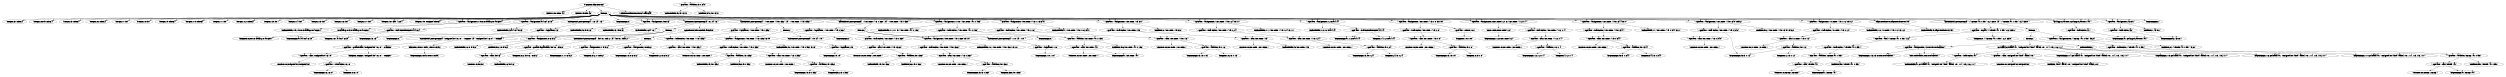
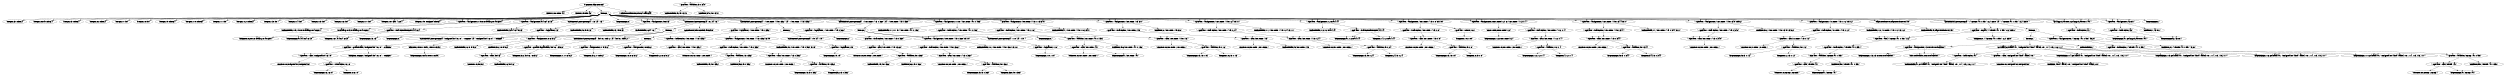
  digraph {
    n1 [label="(METHOD,tftp_connect)"]
    n2 [label="(PARAM,_QWORD *a1)"]
    n3 [label="(PARAM,_BYTE *a2)"]
    n4 [label="(BLOCK,,)"]
    n5 [label="(METHOD_RETURN,__int64 __fastcall)"]
    n6 [label="(LOCAL,v3: __int64)"]
    n7 [label="(LOCAL,result: __int64)"]
    n8 [label="(LOCAL,v5: __int64)"]
    n9 [label="(LOCAL,v6: __int64)"]
    n10 [label="(LOCAL,v7: int)"]
    n11 [label="(LOCAL,v8: int)"]
    n12 [label="(LOCAL,v9: __int64)"]
    n13 [label="(LOCAL,v10: __int64)"]
    n14 [label="(LOCAL,v11: int)"]
    n15 [label="(LOCAL,v12: __int64)"]
    n16 [label="(LOCAL,v13: int *)"]
    n17 [label="(LOCAL,v14: int)"]
    n18 [label="(LOCAL,v15: int)"]
    n19 [label="(LOCAL,v16: int)"]
    n20 [label="(LOCAL,v17: int)"]
    n21 [label="(LOCAL,v18: char [ 128 ])"]
    n22 [label="(LOCAL,v19: unsigned __int64)"]
    n23 [label="(<operator>.assignment,v19 = __readfsqword(0x28u))"]
    n24 [label="(<operator>.assignment,a1[167] = v3)"]
    n25 [label="(CONTROL_STRUCTURE,if ( !v3 ),if ( !v3 ))"]
    n26 [label="(IDENTIFIER,L,)"]
    n27 [label="(<operator>.assignment,v5 = v3)"]
    n28 [label="(CONTROL_STRUCTURE,if ( v6 ),if ( v6 ))"]
    n29 [label="(CONTROL_STRUCTURE,if ( !*(_QWORD *)(v5 + 352) ),if ( !*(_QWORD *)(v5 + 352) ))"]
    n30 [label="(CONTROL_STRUCTURE,if ( !*(_QWORD *)(v5 + 360) ),if ( !*(_QWORD *)(v5 + 360) ))"]
    n31 [label="(<operator>.assignment,v11 = *((_DWORD *)a1 + 156))"]
    n32 [label="(<operator>.assignment,*(_QWORD *)(v5 + 16) = a1)"]
    n33 [label="(<operator>.assignment,*(_DWORD *)v5 = 0)"]
    n34 [label="(<operator>.assignment,*(_DWORD *)(v5 + 24) = v11)"]
    n35 [label="(<operator>.assignment,v12 = a1[14])"]
    n36 [label="(<operator>.assignment,*(_DWORD *)(v5 + 8) = -100)"]
    n37 [label="(<operator>.assignment,LODWORD(v12) = *(_DWORD *)(v12 + 4))"]
    n38 [label="(<operator>.assignment,*(_DWORD *)(v5 + 344) = v7)"]
    n39 [label="(<operator>.assignment,*(_DWORD *)(v5 + 340) = 512)"]
    n40 [label="(<operator>.assignment,*(_WORD *)(v5 + 72) = v12)"]
    n41 [label="(tftp_set_timeouts,tftp_set_timeouts(v5))"]
    n42 [label="(CONTROL_STRUCTURE,if ( (*((_BYTE *)a1 + 951) & 2) == 0 ),if ( (*((_BYTE *)a1 + 951) & 2) == 0 ))"]
    n43 [label="(Curl_pgrsStartNow,Curl_pgrsStartNow(*a1))"]
    n44 [label="(<operator>.assignment,*a2 = 1)"]
    n45 [label="(IDENTIFIER,L,)"]
    n46 [label="(IDENTIFIER,v19,v19 = __readfsqword(0x28u))"]
    n47 [label="(__readfsqword,__readfsqword(0x28u))"]
    n48 [label="(<operator>.indirectIndexAccess,a1[167])"]
    n49 [label="(IDENTIFIER,v3,a1[167] = v3)"]
    n50 [label="(<operator>.logicalNot,!v3)"]
    n51 [label="(IDENTIFIER,v5,v5 = v3)"]
    n52 [label="(IDENTIFIER,v3,v5 = v3)"]
    n53 [label="(IDENTIFIER,v6,if ( v6 ))"]
    n54 [label="(BLOCK,,)"]
    n55 [label="(CONTROL_STRUCTURE,else,else)"]
    n56 [label="(<operator>.logicalNot,!*(_QWORD *)(v5 + 352))"]
    n57 [label="(BLOCK,,)"]
    n58 [label="(<operator>.logicalNot,!*(_QWORD *)(v5 + 360))"]
    n59 [label="(BLOCK,,)"]
    n60 [label="(IDENTIFIER,v11,v11 = *((_DWORD *)a1 + 156))"]
    n61 [label="(<operator>.indirection,*((_DWORD *)a1 + 156))"]
    n62 [label="(<operator>.indirection,*(_QWORD *)(v5 + 16))"]
    n63 [label="(IDENTIFIER,a1,*(_QWORD *)(v5 + 16) = a1)"]
    n64 [label="(<operator>.indirection,*(_DWORD *)v5)"]
    n65 [label="(LITERAL,0,*(_DWORD *)v5 = 0)"]
    n66 [label="(<operator>.indirection,*(_DWORD *)(v5 + 24))"]
    n67 [label="(IDENTIFIER,v11,*(_DWORD *)(v5 + 24) = v11)"]
    n68 [label="(IDENTIFIER,v12,v12 = a1[14])"]
    n69 [label="(<operator>.indirectIndexAccess,a1[14])"]
    n70 [label="(<operator>.indirection,*(_DWORD *)(v5 + 8))"]
    n71 [label="(<operator>.minus,-100)"]
    n72 [label="(LODWORD,LODWORD(v12))"]
    n73 [label="(<operator>.indirection,*(_DWORD *)(v12 + 4))"]
    n74 [label="(<operator>.indirection,*(_DWORD *)(v5 + 344))"]
    n75 [label="(IDENTIFIER,v7,*(_DWORD *)(v5 + 344) = v7)"]
    n76 [label="(<operator>.indirection,*(_DWORD *)(v5 + 340))"]
    n77 [label="(LITERAL,512,*(_DWORD *)(v5 + 340) = 512)"]
    n78 [label="(<operator>.indirection,*(_WORD *)(v5 + 72))"]
    n79 [label="(IDENTIFIER,v12,*(_WORD *)(v5 + 72) = v12)"]
    n80 [label="(IDENTIFIER,v5,tftp_set_timeouts(v5))"]
    n81 [label="(<operator>.equals,(*((_BYTE *)a1 + 951) & 2) == 0)"]
    n82 [label="(BLOCK,,)"]
    n83 [label="(<operator>.indirection,*a1)"]
    n84 [label="(<operator>.indirection,*a2)"]
    n85 [label="(LITERAL,1,*a2 = 1)"]
    n86 [label="(LITERAL,0x28u,__readfsqword(0x28u))"]
    n87 [label="(IDENTIFIER,a1,a1[167] = v3)"]
    n88 [label="(LITERAL,167,a1[167] = v3)"]
    n89 [label="(IDENTIFIER,v3,!v3)"]
    n90 [label="(IDENTIFIER,L,)"]
    n91 [label="(CONTROL_STRUCTURE,if ( (unsigned int)(v6 - 8) > 0xFFB0 ),if ( (unsigned int)(v6 - 8) > 0xFFB0 ))"]
    n92 [label="(<operator>.assignment,v8 = 512)"]
    n93 [label="(CONTROL_STRUCTURE,if ( (int)v6 >= 512 ),if ( (int)v6 >= 512 ))"]
    n94 [label="(BLOCK,,)"]
    n95 [label="(<operator>.greaterThan,(unsigned int)(v6 - 8) > 0xFFB0)"]
    n96 [label="(RETURN,return result;,return result;)"]
    n97 [label="(IDENTIFIER,v8,v8 = 512)"]
    n98 [label="(LITERAL,512,v8 = 512)"]
    n99 [label="(<operator>.greaterEqualsThan,(int)v6 >= 512)"]
    n100 [label="(<operator>.cast,(unsigned int)(v6 - 8))"]
    n101 [label="(LITERAL,0xFFB0,(unsigned int)(v6 - 8) > 0xFFB0)"]
    n102 [label="(IDENTIFIER,result,return result;)"]
    n103 [label="(UNKNOWN,unsigned int,unsigned int)"]
    n104 [label="(<operator>.subtraction,v6 - 8)"]
    n105 [label="(IDENTIFIER,v6,v6 - 8)"]
    n106 [label="(LITERAL,8,v6 - 8)"]
    n107 [label="(<operator>.cast,(int)v6)"]
    n108 [label="(LITERAL,512,(int)v6 >= 512)"]
    n109 [label="(UNKNOWN,int,int)"]
    n110 [label="(IDENTIFIER,v6,(int)v6)"]
    n111 [label="(<operator>.assignment,v7 = 512)"]
    n112 [label="(<operator>.assignment,v8 = 512)"]
    n113 [label="(IDENTIFIER,v7,v7 = 512)"]
    n114 [label="(LITERAL,512,v7 = 512)"]
    n115 [label="(IDENTIFIER,v8,v8 = 512)"]
    n116 [label="(LITERAL,512,v8 = 512)"]
    n117 [label="(<operator>.indirection,*(_QWORD *)(v5 + 352))"]
    n118 [label="(<operator>.assignment,*(_QWORD *)(v5 + 352) = v9)"]
    n119 [label="(CONTROL_STRUCTURE,if ( !v9 ),if ( !v9 ))"]
    n120 [label="(IDENTIFIER,L,)"]
    n121 [label="(<operator>.cast,(_QWORD *)(v5 + 352))"]
    n122 [label="(UNKNOWN,_QWORD *,_QWORD *)"]
    n123 [label="(<operator>.addition,v5 + 352)"]
    n124 [label="(IDENTIFIER,v5,v5 + 352)"]
    n125 [label="(LITERAL,352,v5 + 352)"]
    n126 [label="(<operator>.indirection,*(_QWORD *)(v5 + 352))"]
    n127 [label="(IDENTIFIER,v9,*(_QWORD *)(v5 + 352) = v9)"]
    n128 [label="(<operator>.logicalNot,!v9)"]
    n129 [label="(<operator>.cast,(_QWORD *)(v5 + 352))"]
    n130 [label="(UNKNOWN,_QWORD *,_QWORD *)"]
    n131 [label="(<operator>.addition,v5 + 352)"]
    n132 [label="(IDENTIFIER,v5,v5 + 352)"]
    n133 [label="(LITERAL,352,v5 + 352)"]
    n134 [label="(IDENTIFIER,v9,!v9)"]
    n135 [label="(<operator>.indirection,*(_QWORD *)(v5 + 360))"]
    n136 [label="(<operator>.assignment,*(_QWORD *)(v5 + 360) = v10)"]
    n137 [label="(CONTROL_STRUCTURE,if ( !v10 ),if ( !v10 ))"]
    n138 [label="(IDENTIFIER,L,)"]
    n139 [label="(<operator>.cast,(_QWORD *)(v5 + 360))"]
    n140 [label="(UNKNOWN,_QWORD *,_QWORD *)"]
    n141 [label="(<operator>.addition,v5 + 360)"]
    n142 [label="(IDENTIFIER,v5,v5 + 360)"]
    n143 [label="(LITERAL,360,v5 + 360)"]
    n144 [label="(<operator>.indirection,*(_QWORD *)(v5 + 360))"]
    n145 [label="(IDENTIFIER,v10,*(_QWORD *)(v5 + 360) = v10)"]
    n146 [label="(<operator>.logicalNot,!v10)"]
    n147 [label="(<operator>.cast,(_QWORD *)(v5 + 360))"]
    n148 [label="(UNKNOWN,_QWORD *,_QWORD *)"]
    n149 [label="(<operator>.addition,v5 + 360)"]
    n150 [label="(IDENTIFIER,v5,v5 + 360)"]
    n151 [label="(LITERAL,360,v5 + 360)"]
    n152 [label="(IDENTIFIER,v10,!v10)"]
    n153 [label="(<operator>.addition,(_DWORD *)a1 + 156)"]
    n154 [label="(<operator>.cast,(_DWORD *)a1)"]
    n155 [label="(LITERAL,156,(_DWORD *)a1 + 156)"]
    n156 [label="(UNKNOWN,_DWORD *,_DWORD *)"]
    n157 [label="(IDENTIFIER,a1,(_DWORD *)a1)"]
    n158 [label="(<operator>.cast,(_QWORD *)(v5 + 16))"]
    n159 [label="(UNKNOWN,_QWORD *,_QWORD *)"]
    n160 [label="(<operator>.addition,v5 + 16)"]
    n161 [label="(IDENTIFIER,v5,v5 + 16)"]
    n162 [label="(LITERAL,16,v5 + 16)"]
    n163 [label="(<operator>.cast,(_DWORD *)v5)"]
    n164 [label="(UNKNOWN,_DWORD *,_DWORD *)"]
    n165 [label="(IDENTIFIER,v5,(_DWORD *)v5)"]
    n166 [label="(<operator>.cast,(_DWORD *)(v5 + 24))"]
    n167 [label="(UNKNOWN,_DWORD *,_DWORD *)"]
    n168 [label="(<operator>.addition,v5 + 24)"]
    n169 [label="(IDENTIFIER,v5,v5 + 24)"]
    n170 [label="(LITERAL,24,v5 + 24)"]
    n171 [label="(IDENTIFIER,a1,v12 = a1[14])"]
    n172 [label="(LITERAL,14,v12 = a1[14])"]
    n173 [label="(<operator>.cast,(_DWORD *)(v5 + 8))"]
    n174 [label="(LITERAL,100,-100)"]
    n175 [label="(UNKNOWN,_DWORD *,_DWORD *)"]
    n176 [label="(<operator>.addition,v5 + 8)"]
    n177 [label="(IDENTIFIER,v5,v5 + 8)"]
    n178 [label="(LITERAL,8,v5 + 8)"]
    n179 [label="(IDENTIFIER,v12,LODWORD(v12))"]
    n180 [label="(<operator>.cast,(_DWORD *)(v12 + 4))"]
    n181 [label="(UNKNOWN,_DWORD *,_DWORD *)"]
    n182 [label="(<operator>.addition,v12 + 4)"]
    n183 [label="(IDENTIFIER,v12,v12 + 4)"]
    n184 [label="(LITERAL,4,v12 + 4)"]
    n185 [label="(<operator>.cast,(_DWORD *)(v5 + 344))"]
    n186 [label="(UNKNOWN,_DWORD *,_DWORD *)"]
    n187 [label="(<operator>.addition,v5 + 344)"]
    n188 [label="(IDENTIFIER,v5,v5 + 344)"]
    n189 [label="(LITERAL,344,v5 + 344)"]
    n190 [label="(<operator>.cast,(_DWORD *)(v5 + 340))"]
    n191 [label="(UNKNOWN,_DWORD *,_DWORD *)"]
    n192 [label="(<operator>.addition,v5 + 340)"]
    n193 [label="(IDENTIFIER,v5,v5 + 340)"]
    n194 [label="(LITERAL,340,v5 + 340)"]
    n195 [label="(<operator>.cast,(_WORD *)(v5 + 72))"]
    n196 [label="(UNKNOWN,_WORD *,_WORD *)"]
    n197 [label="(<operator>.addition,v5 + 72)"]
    n198 [label="(IDENTIFIER,v5,v5 + 72)"]
    n199 [label="(LITERAL,72,v5 + 72)"]
    n200 [label="(<operator>.and,*((_BYTE *)a1 + 951) & 2)"]
    n201 [label="(LITERAL,0,(*((_BYTE *)a1 + 951) & 2) == 0)"]
    n202 [label="(BLOCK,,)"]
    n203 [label="(<operators>.assignmentOr,*((_BYTE *)a1 + 951) |= 2u)"]
    n204 [label="(<operator>.indirection,*((_BYTE *)a1 + 951))"]
    n205 [label="(<operator>.addition,(_BYTE *)a1 + 951)"]
    n206 [label="(<operator>.cast,(_BYTE *)a1)"]
    n207 [label="(LITERAL,951,(_BYTE *)a1 + 951)"]
    n208 [label="(UNKNOWN,_BYTE *,_BYTE *)"]
    n209 [label="(IDENTIFIER,a1,(_BYTE *)a1)"]
    n210 [label="(<operator>.assignment,v13 = __errno_location())"]
    n211 [label="(Curl_failf,Curl_failf(*a1, (unsigned int)\"bind() failed; %s\", v14, v15, v16, v17))"]
    n212 [label="(IDENTIFIER,L,)"]
    n213 [label="(<operator>.indirection,*((_BYTE *)a1 + 951))"]
    n214 [label="(LITERAL,2u,*((_BYTE *)a1 + 951) |= 2u)"]
    n215 [label="(IDENTIFIER,v13,v13 = __errno_location())"]
    n216 [label="(__errno_location,__errno_location())"]
    n217 [label="(<operator>.indirection,*a1)"]
    n218 [label="(<operator>.cast,(unsigned int)\"bind() failed; %s\")"]
    n219 [label="(IDENTIFIER,v14,Curl_failf(*a1, (unsigned int)\"bind() failed; %s\", v14, v15, v16, v17))"]
    n220 [label="(IDENTIFIER,v15,Curl_failf(*a1, (unsigned int)\"bind() failed; %s\", v14, v15, v16, v17))"]
    n221 [label="(IDENTIFIER,v16,Curl_failf(*a1, (unsigned int)\"bind() failed; %s\", v14, v15, v16, v17))"]
    n222 [label="(IDENTIFIER,v17,Curl_failf(*a1, (unsigned int)\"bind() failed; %s\", v14, v15, v16, v17))"]
    n223 [label="(IDENTIFIER,a1,Curl_failf(*a1, (unsigned int)\"bind() failed; %s\", v14, v15, v16, v17))"]
    n224 [label="(UNKNOWN,unsigned int,unsigned int)"]
    n225 [label="(LITERAL,\"bind() failed; %s\",(unsigned int)\"bind() failed; %s\")"]
    n226 [label="(<operator>.addition,(_BYTE *)a1 + 951)"]
    n227 [label="(<operator>.cast,(_BYTE *)a1)"]
    n228 [label="(LITERAL,951,(_BYTE *)a1 + 951)"]
    n229 [label="(UNKNOWN,_BYTE *,_BYTE *)"]
    n230 [label="(IDENTIFIER,a1,(_BYTE *)a1)"]
    n231 [label="(IDENTIFIER,a1,Curl_pgrsStartNow(*a1))"]
    n232 [label="(IDENTIFIER,a2,*a2 = 1)"]
    n1 -> n2
    n1 -> n3
    n1 -> n4
    n1 -> n5
    n4 -> n6
    n4 -> n7
    n4 -> n8
    n4 -> n9
    n4 -> n10
    n4 -> n11
    n4 -> n12
    n4 -> n13
    n4 -> n14
    n4 -> n15
    n4 -> n16
    n4 -> n17
    n4 -> n18
    n4 -> n19
    n4 -> n20
    n4 -> n21
    n4 -> n22
    n4 -> n23
    n4 -> n24
    n4 -> n25
    n4 -> n26
    n4 -> n27
    n4 -> n28
    n4 -> n29
    n4 -> n30
    n4 -> n31
    n4 -> n32
    n4 -> n33
    n4 -> n34
    n4 -> n35
    n4 -> n36
    n4 -> n37
    n4 -> n38
    n4 -> n39
    n4 -> n40
    n4 -> n41
    n4 -> n42
    n4 -> n43
    n4 -> n44
    n4 -> n45
    n23 -> n46
    n23 -> n47
    n24 -> n48
    n24 -> n49
    n25 -> n50
    n27 -> n51
    n27 -> n52
    n28 -> n53
    n28 -> n54
    n28 -> n55
    n29 -> n56
    n29 -> n57
    n30 -> n58
    n30 -> n59
    n31 -> n60
    n31 -> n61
    n32 -> n62
    n32 -> n63
    n33 -> n64
    n33 -> n65
    n34 -> n66
    n34 -> n67
    n35 -> n68
    n35 -> n69
    n36 -> n70
    n36 -> n71
    n37 -> n72
    n37 -> n73
    n38 -> n74
    n38 -> n75
    n39 -> n76
    n39 -> n77
    n40 -> n78
    n40 -> n79
    n41 -> n80
    n42 -> n81
    n42 -> n82
    n43 -> n83
    n44 -> n84
    n44 -> n85
    n47 -> n86
    n48 -> n87
    n48 -> n88
    n50 -> n89
    n54 -> n90
    n54 -> n91
    n54 -> n92
    n54 -> n93
    n55 -> n94
    n56 -> n117
    n57 -> n118
    n57 -> n119
    n57 -> n120
    n58 -> n135
    n59 -> n136
    n59 -> n137
    n59 -> n138
    n61 -> n153
    n62 -> n158
    n64 -> n163
    n66 -> n166
    n69 -> n171
    n69 -> n172
    n70 -> n173
    n71 -> n174
    n72 -> n179
    n73 -> n180
    n74 -> n185
-   n76 -> n198
+   n76 -> n190
    n78 -> n195
    n81 -> n200
    n81 -> n201
    n82 -> n202
    n82 -> n203
    n83 -> n231
    n84 -> n232
    n91 -> n95
    n91 -> n96
    n92 -> n97
    n92 -> n98
    n93 -> n99
    n94 -> n111
    n94 -> n112
    n95 -> n100
    n95 -> n101
    n96 -> n102
    n99 -> n107
    n99 -> n108
    n100 -> n103
    n100 -> n104
    n104 -> n105
    n104 -> n106
    n107 -> n109
    n107 -> n110
    n111 -> n113
    n111 -> n114
    n112 -> n115
    n112 -> n116
    n117 -> n121
    n118 -> n126
    n118 -> n127
    n119 -> n128
    n121 -> n122
    n121 -> n123
    n123 -> n124
    n123 -> n125
    n126 -> n129
    n128 -> n134
    n129 -> n130
    n129 -> n131
    n131 -> n132
    n131 -> n133
    n135 -> n139
    n136 -> n144
    n136 -> n145
    n137 -> n146
    n139 -> n140
    n139 -> n141
    n141 -> n142
    n141 -> n143
    n144 -> n147
    n146 -> n152
    n147 -> n148
    n147 -> n149
    n149 -> n150
    n149 -> n151
    n153 -> n154
    n153 -> n155
    n154 -> n156
    n154 -> n157
    n158 -> n159
    n158 -> n160
    n160 -> n161
    n160 -> n162
    n163 -> n164
    n163 -> n165
    n166 -> n167
    n166 -> n168
    n168 -> n169
    n168 -> n170
    n173 -> n175
    n173 -> n176
    n176 -> n177
    n176 -> n178
    n180 -> n181
    n180 -> n182
    n182 -> n183
    n182 -> n184
    n185 -> n186
    n185 -> n187
    n187 -> n188
    n187 -> n189
    n190 -> n191
    n192 -> n193
    n192 -> n194
    n195 -> n196
    n195 -> n197
    n197 -> n198
    n197 -> n199
    n200 -> n204
    n202 -> n210
    n202 -> n211
    n202 -> n212
    n203 -> n213
    n203 -> n214
    n204 -> n205
    n205 -> n206
    n205 -> n207
    n206 -> n208
    n206 -> n209
    n210 -> n215
    n210 -> n216
    n211 -> n217
    n211 -> n218
    n211 -> n219
    n211 -> n220
    n211 -> n221
    n211 -> n222
    n213 -> n226
    n217 -> n223
    n218 -> n224
    n218 -> n225
    n226 -> n227
    n226 -> n228
    n227 -> n229
    n227 -> n230
  }
